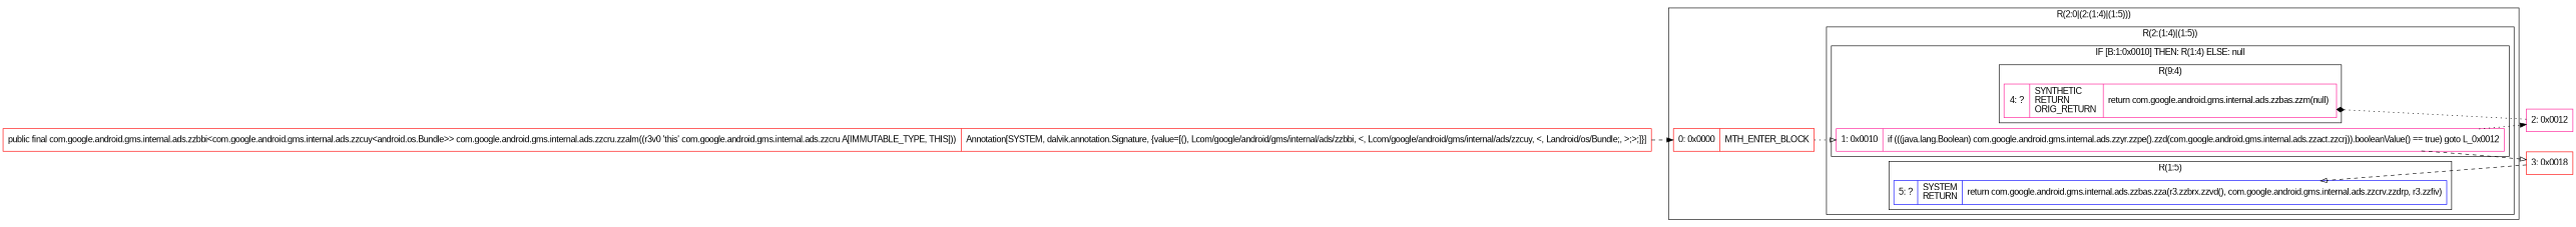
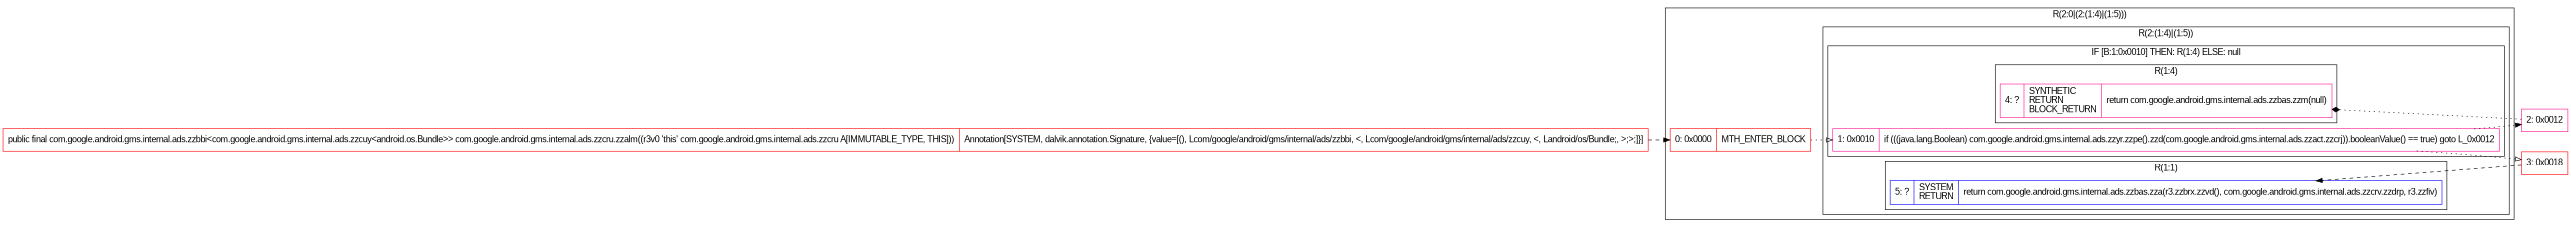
  digraph {
    fontname="Liberation Sans"
    rankdir=LR
    node [color=deeppink fontname="Liberation Sans" shape=record]
    edge [arrowhead=onormal fontname="Liberation Sans" style=dotted]
-   n1 [label="{4\:\ ?|SYNTHETIC\lRETURN\lORIG_RETURN\l|return com.google.android.gms.internal.ads.zzbas.zzm(null)\l}"]
+   n1 [label="{4\:\ ?|SYNTHETIC\lRETURN\lBLOCK_RETURN\l|return com.google.android.gms.internal.ads.zzbas.zzm(null)\l}"]
    n2 [label="{1\:\ 0x0010|if (((java.lang.Boolean) com.google.android.gms.internal.ads.zzyr.zzpe().zzd(com.google.android.gms.internal.ads.zzact.zzcrj)).booleanValue() == true) goto L_0x0012\l}"]
    n3 [color=blue label="{5\:\ ?|SYSTEM\lRETURN\l|return com.google.android.gms.internal.ads.zzbas.zza(r3.zzbrx.zzvd(), com.google.android.gms.internal.ads.zzcrv.zzdrp, r3.zzfiv)\l}"]
    n4 [color=red label="{0\:\ 0x0000|MTH_ENTER_BLOCK\l}"]
    n5 [label="{2\:\ 0x0012}"]
    n6 [color=red label="{3\:\ 0x0018}"]
    n7 [color=red label="{public final com.google.android.gms.internal.ads.zzbbi\<com.google.android.gms.internal.ads.zzcuy\<android.os.Bundle\>\> com.google.android.gms.internal.ads.zzcru.zzalm((r3v0 'this' com.google.android.gms.internal.ads.zzcru A[IMMUTABLE_TYPE, THIS]))  | Annotation[SYSTEM, dalvik.annotation.Signature, \{value=[(), Lcom\/google\/android\/gms\/internal\/ads\/zzbbi, \<, Lcom\/google\/android\/gms\/internal\/ads\/zzcuy, \<, Landroid\/os\/Bundle;, \>;\>;]\}]\l}"]
    subgraph cluster_1 {
      label="R(2:0|(2:(1:4)|(1:5)))"
      n4
      subgraph cluster_2 {
        label="R(2:(1:4)|(1:5))"
        subgraph cluster_3 {
          label="IF [B:1:0x0010] THEN: R(1:4) ELSE: null"
          n2
          subgraph cluster_4 {
-           label="R(9:4)"
+           label="R(1:4)"
            n1
          }
        }
        subgraph cluster_5 {
-         label="R(1:5)"
+         label="R(1:1)"
          n3
        }
      }
    }
    n2 -> n5 [arrowhead=normal]
-   n2 -> n6 [style=dashed]
+   n2 -> n6
    n4 -> n2
    n5 -> n1 [arrowhead=diamond]
-   n6 -> n3 [style=dashed]
+   n6 -> n3 [arrowhead=normal style=dashed]
    n7 -> n4 [arrowhead=normal style=dashed]
  }
